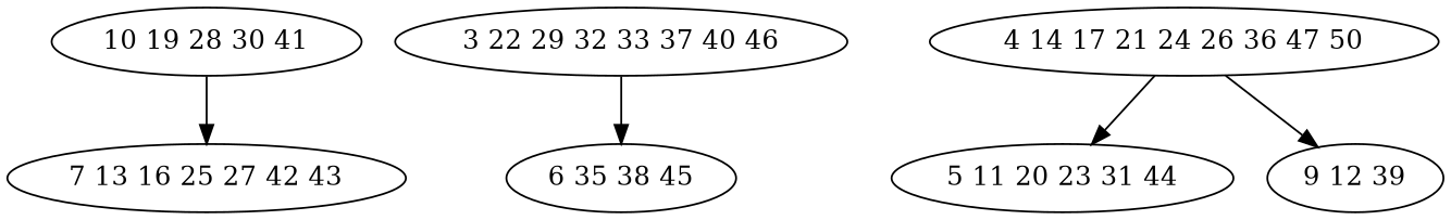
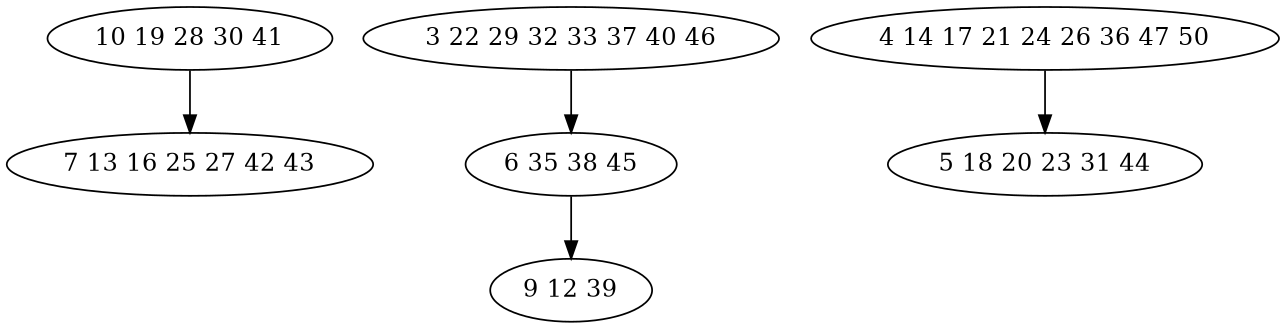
  digraph {
    n1 [label="10 19 28 30 41"]
    n2 [label="7 13 16 25 27 42 43"]
    n3 [label="3 22 29 32 33 37 40 46"]
    n4 [label="6 35 38 45"]
    n5 [label="4 14 17 21 24 26 36 47 50"]
-   n6 [label="5 11 20 23 31 44"]
+   n6 [label="5 18 20 23 31 44"]
    n7 [label="9 12 39"]
    n1 -> n2
    n3 -> n4
    n5 -> n6
-   n5 -> n7
+   n4 -> n7
  }
